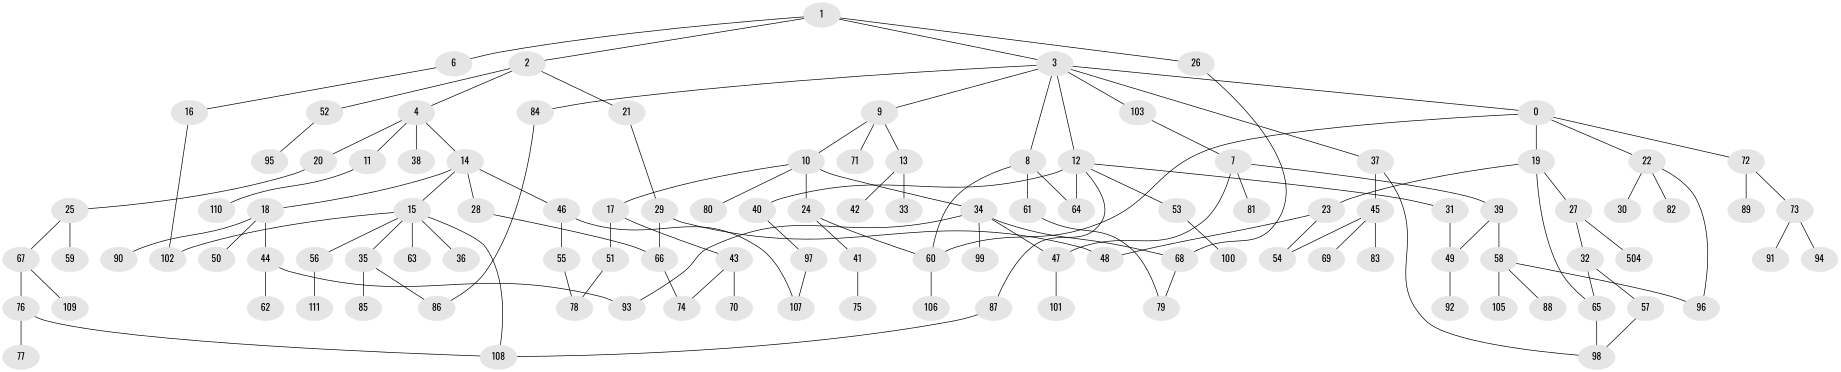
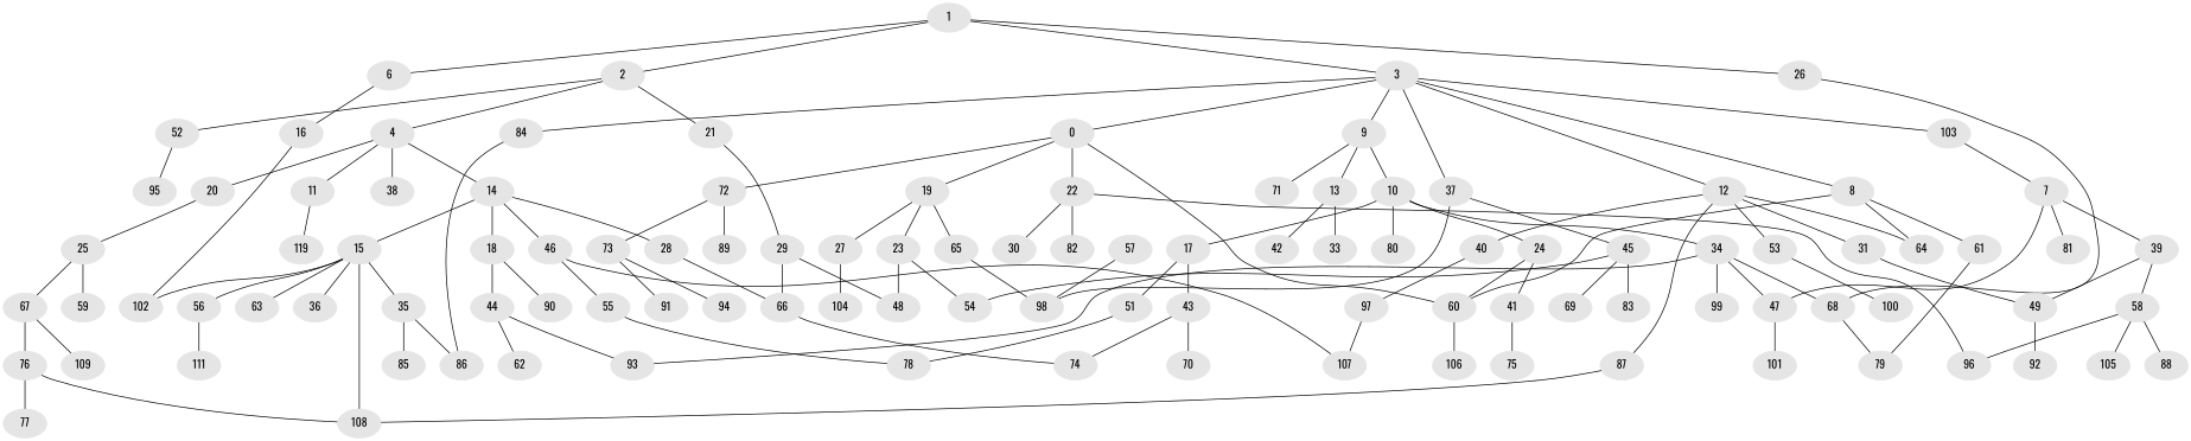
  graph {
    fontname=Oswald
    node [color=gray90 fontname=Oswald style=filled]
    edge [fontname=Oswald]
    1
    2
    3
    6
    26
    4
    21
    52
    n9 [label=0]
    8
    9
    12
    37
    84
    103
    16
    7
    39
    47
    81
    68
    11
    14
    20
    38
    29
    95
    19
    22
    60
    72
    61
    64
    10
    13
    71
    31
    40
    53
    87
    45
    98
    86
-   110
+   110 [label=119]
    15
    18
    28
    46
    25
    23
    27
    65
    30
    82
    96
    106
    73
    89
    102
    49
    58
    101
    79
    17
    24
    34
    80
    33
    42
    43
    51
    41
    93
    99
    97
    100
    108
    35
    36
    56
    63
    44
-   50
    90
    66
    55
    107
    85
    111
    70
    74
    78
    62
    48
    54
-   32
-   104 [label=504]
+   104
    59
    67
    75
    76
    109
    57
    92
    69
    83
    88
    105
    77
    91
    94
    1 -- 2
    1 -- 3
    1 -- 6
    1 -- 26
    2 -- 4
    2 -- 21
    2 -- 52
    3 -- n9
    3 -- 8
    3 -- 9
    3 -- 12
    3 -- 37
    3 -- 84
    3 -- 103
    6 -- 16
    26 -- 68
    4 -- 11
    4 -- 14
    4 -- 20
    4 -- 38
    21 -- 29
    52 -- 95
    n9 -- 19
    n9 -- 22
    n9 -- 60
    n9 -- 72
    8 -- 60
    8 -- 61
    8 -- 64
    9 -- 10
    9 -- 13
    9 -- 71
    12 -- 64
    12 -- 31
    12 -- 40
    12 -- 53
    12 -- 87
    37 -- 45
    37 -- 98
    84 -- 86
    103 -- 7
    16 -- 102
    7 -- 39
    7 -- 47
    7 -- 81
    39 -- 49
    39 -- 58
    47 -- 101
    68 -- 79
    11 -- 110
    14 -- 15
    14 -- 18
    14 -- 28
    14 -- 46
    20 -- 25
    29 -- 66
    29 -- 48
    19 -- 23
    19 -- 27
    19 -- 65
    22 -- 30
    22 -- 82
    22 -- 96
    60 -- 106
    72 -- 73
    72 -- 89
    61 -- 79
    10 -- 17
    10 -- 24
    10 -- 34
    10 -- 80
    13 -- 33
    13 -- 42
    31 -- 49
    40 -- 97
    53 -- 100
    87 -- 108
    45 -- 54
    45 -- 69
    45 -- 83
    15 -- 102
    15 -- 108
    15 -- 35
    15 -- 36
    15 -- 56
    15 -- 63
    18 -- 44
-   18 -- 50
    18 -- 90
    28 -- 66
    46 -- 55
    46 -- 107
    25 -- 59
    25 -- 67
    23 -- 48
    23 -- 54
-   27 -- 32
    27 -- 104
    65 -- 98
    73 -- 91
    73 -- 94
    49 -- 92
    58 -- 96
    58 -- 88
    58 -- 105
    17 -- 43
    17 -- 51
    24 -- 60
    24 -- 41
    34 -- 47
    34 -- 68
    34 -- 93
    34 -- 99
    43 -- 70
    43 -- 74
    51 -- 78
    41 -- 75
    97 -- 107
    35 -- 86
    35 -- 85
    56 -- 111
    44 -- 93
    44 -- 62
    66 -- 74
    55 -- 78
-   32 -- 65
-   32 -- 57
    67 -- 76
    67 -- 109
    76 -- 108
    76 -- 77
    57 -- 98
  }
